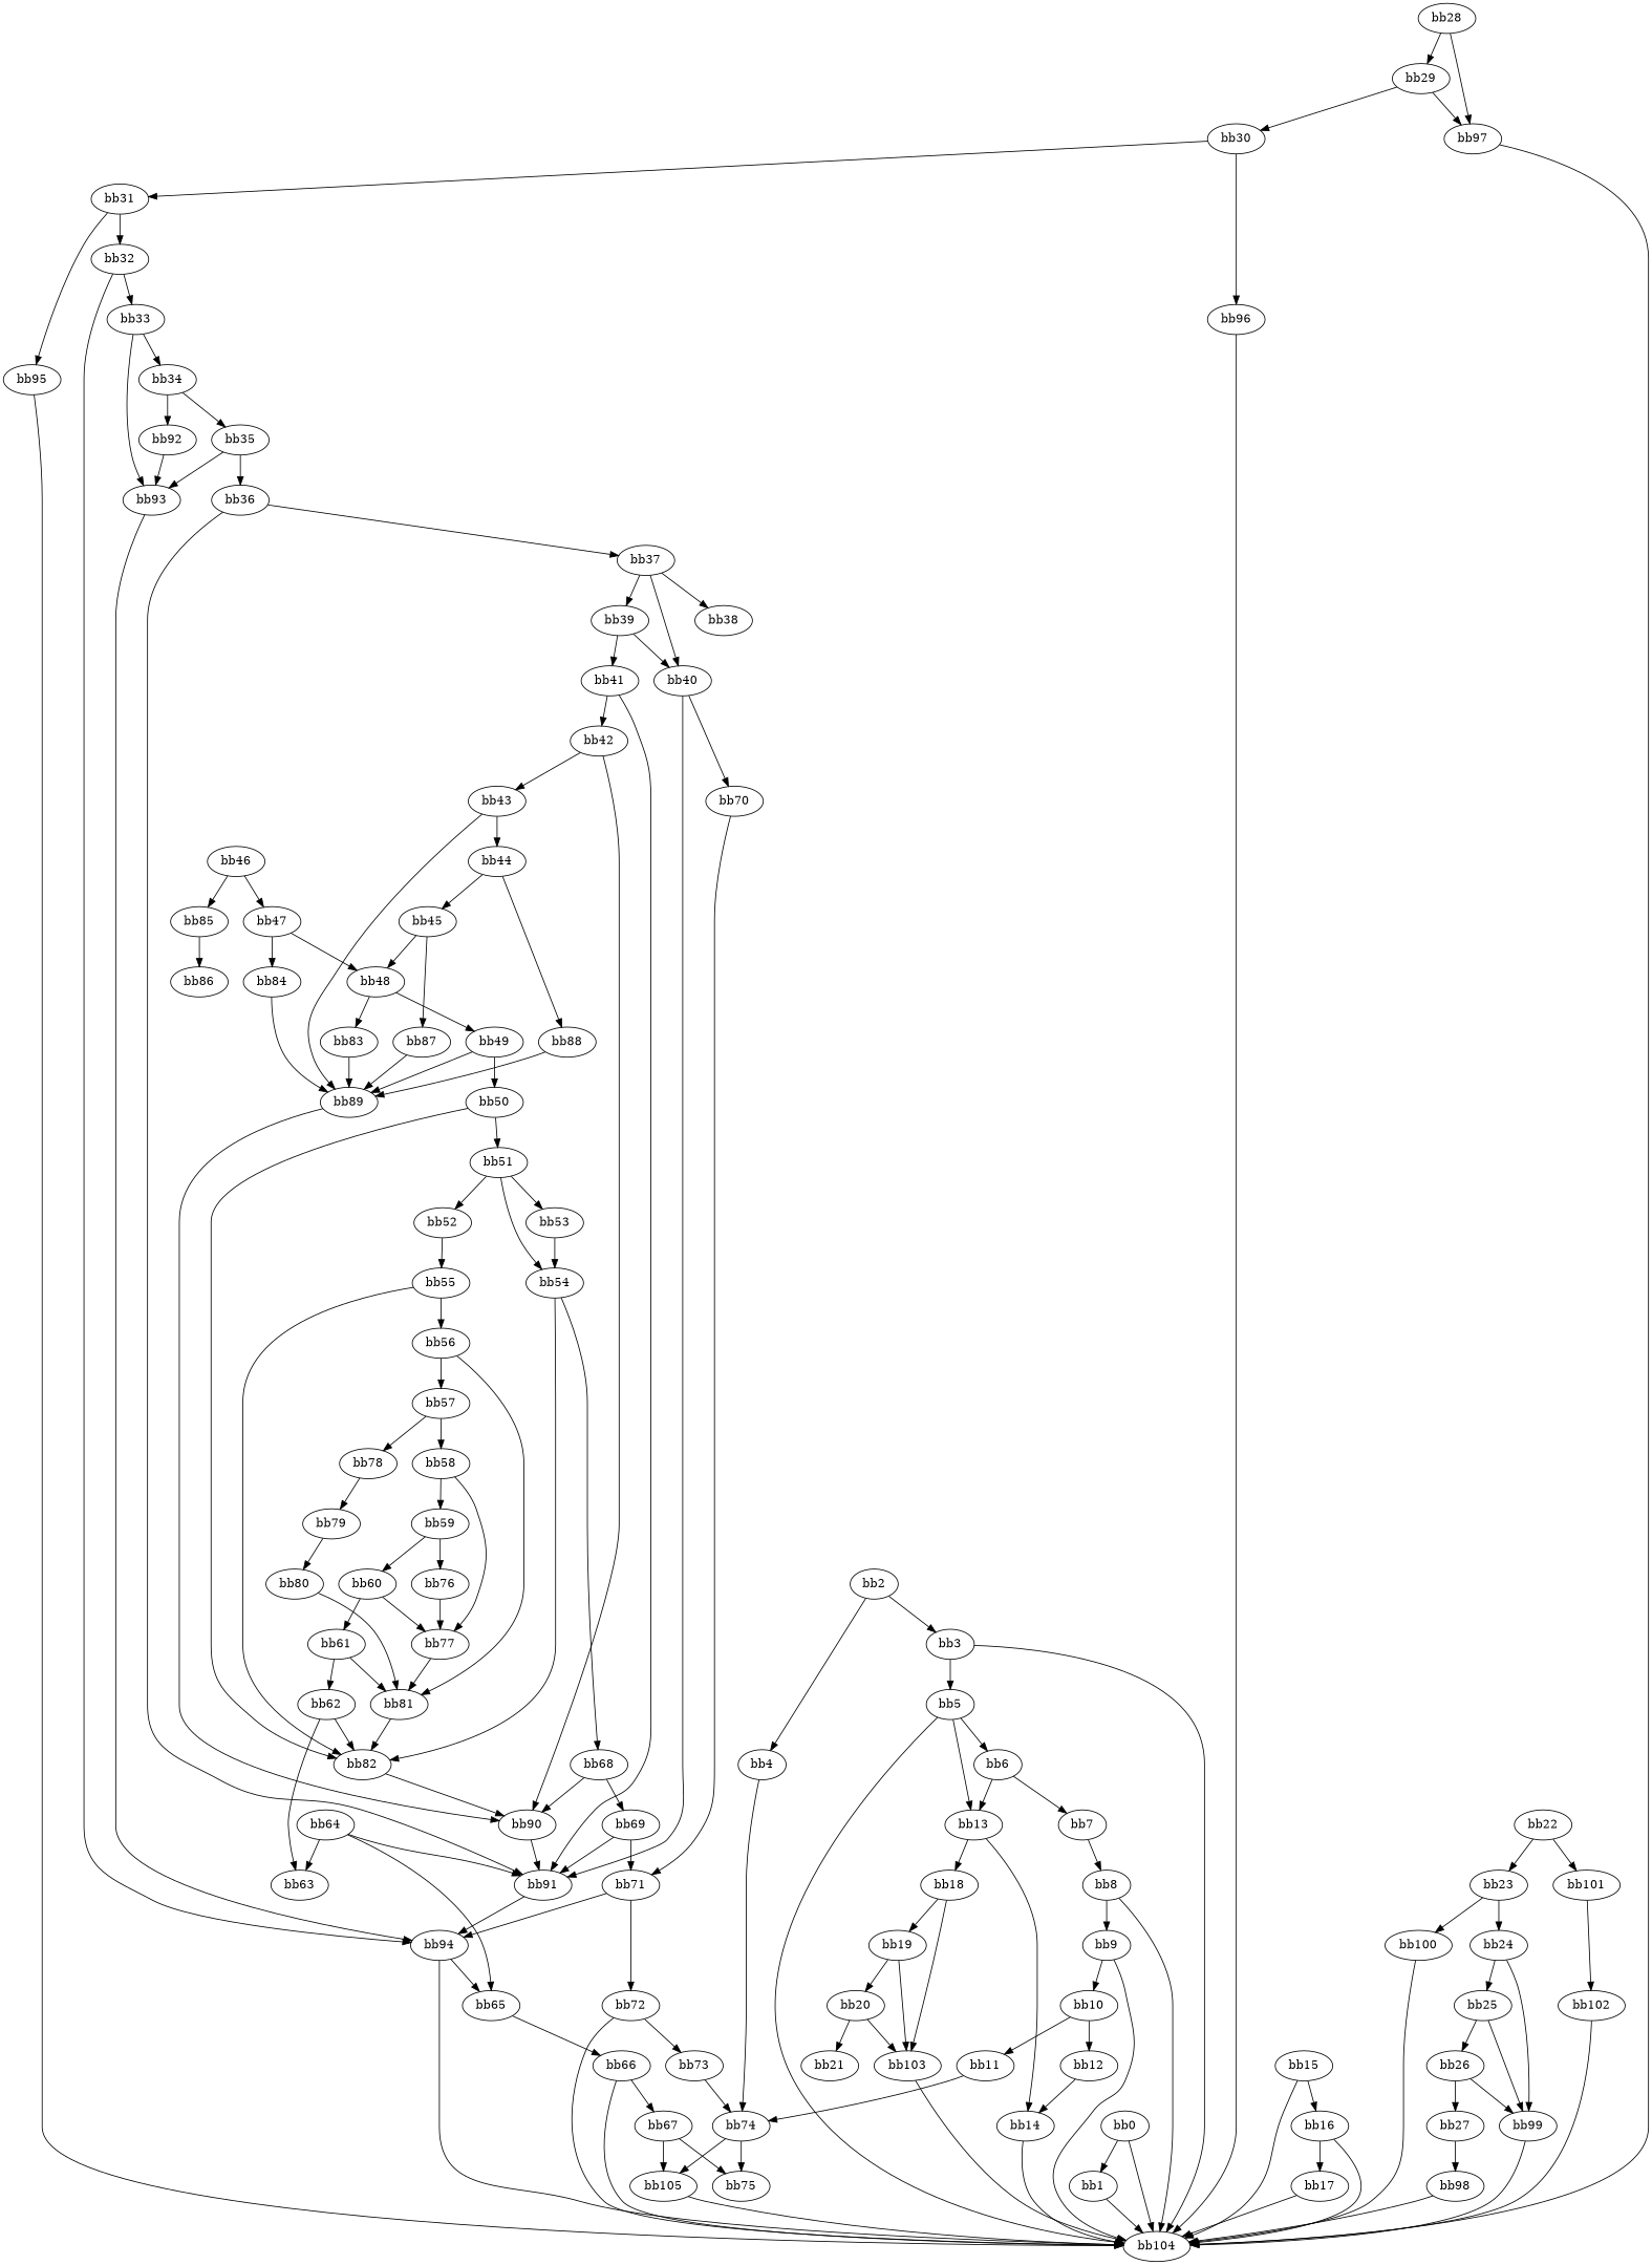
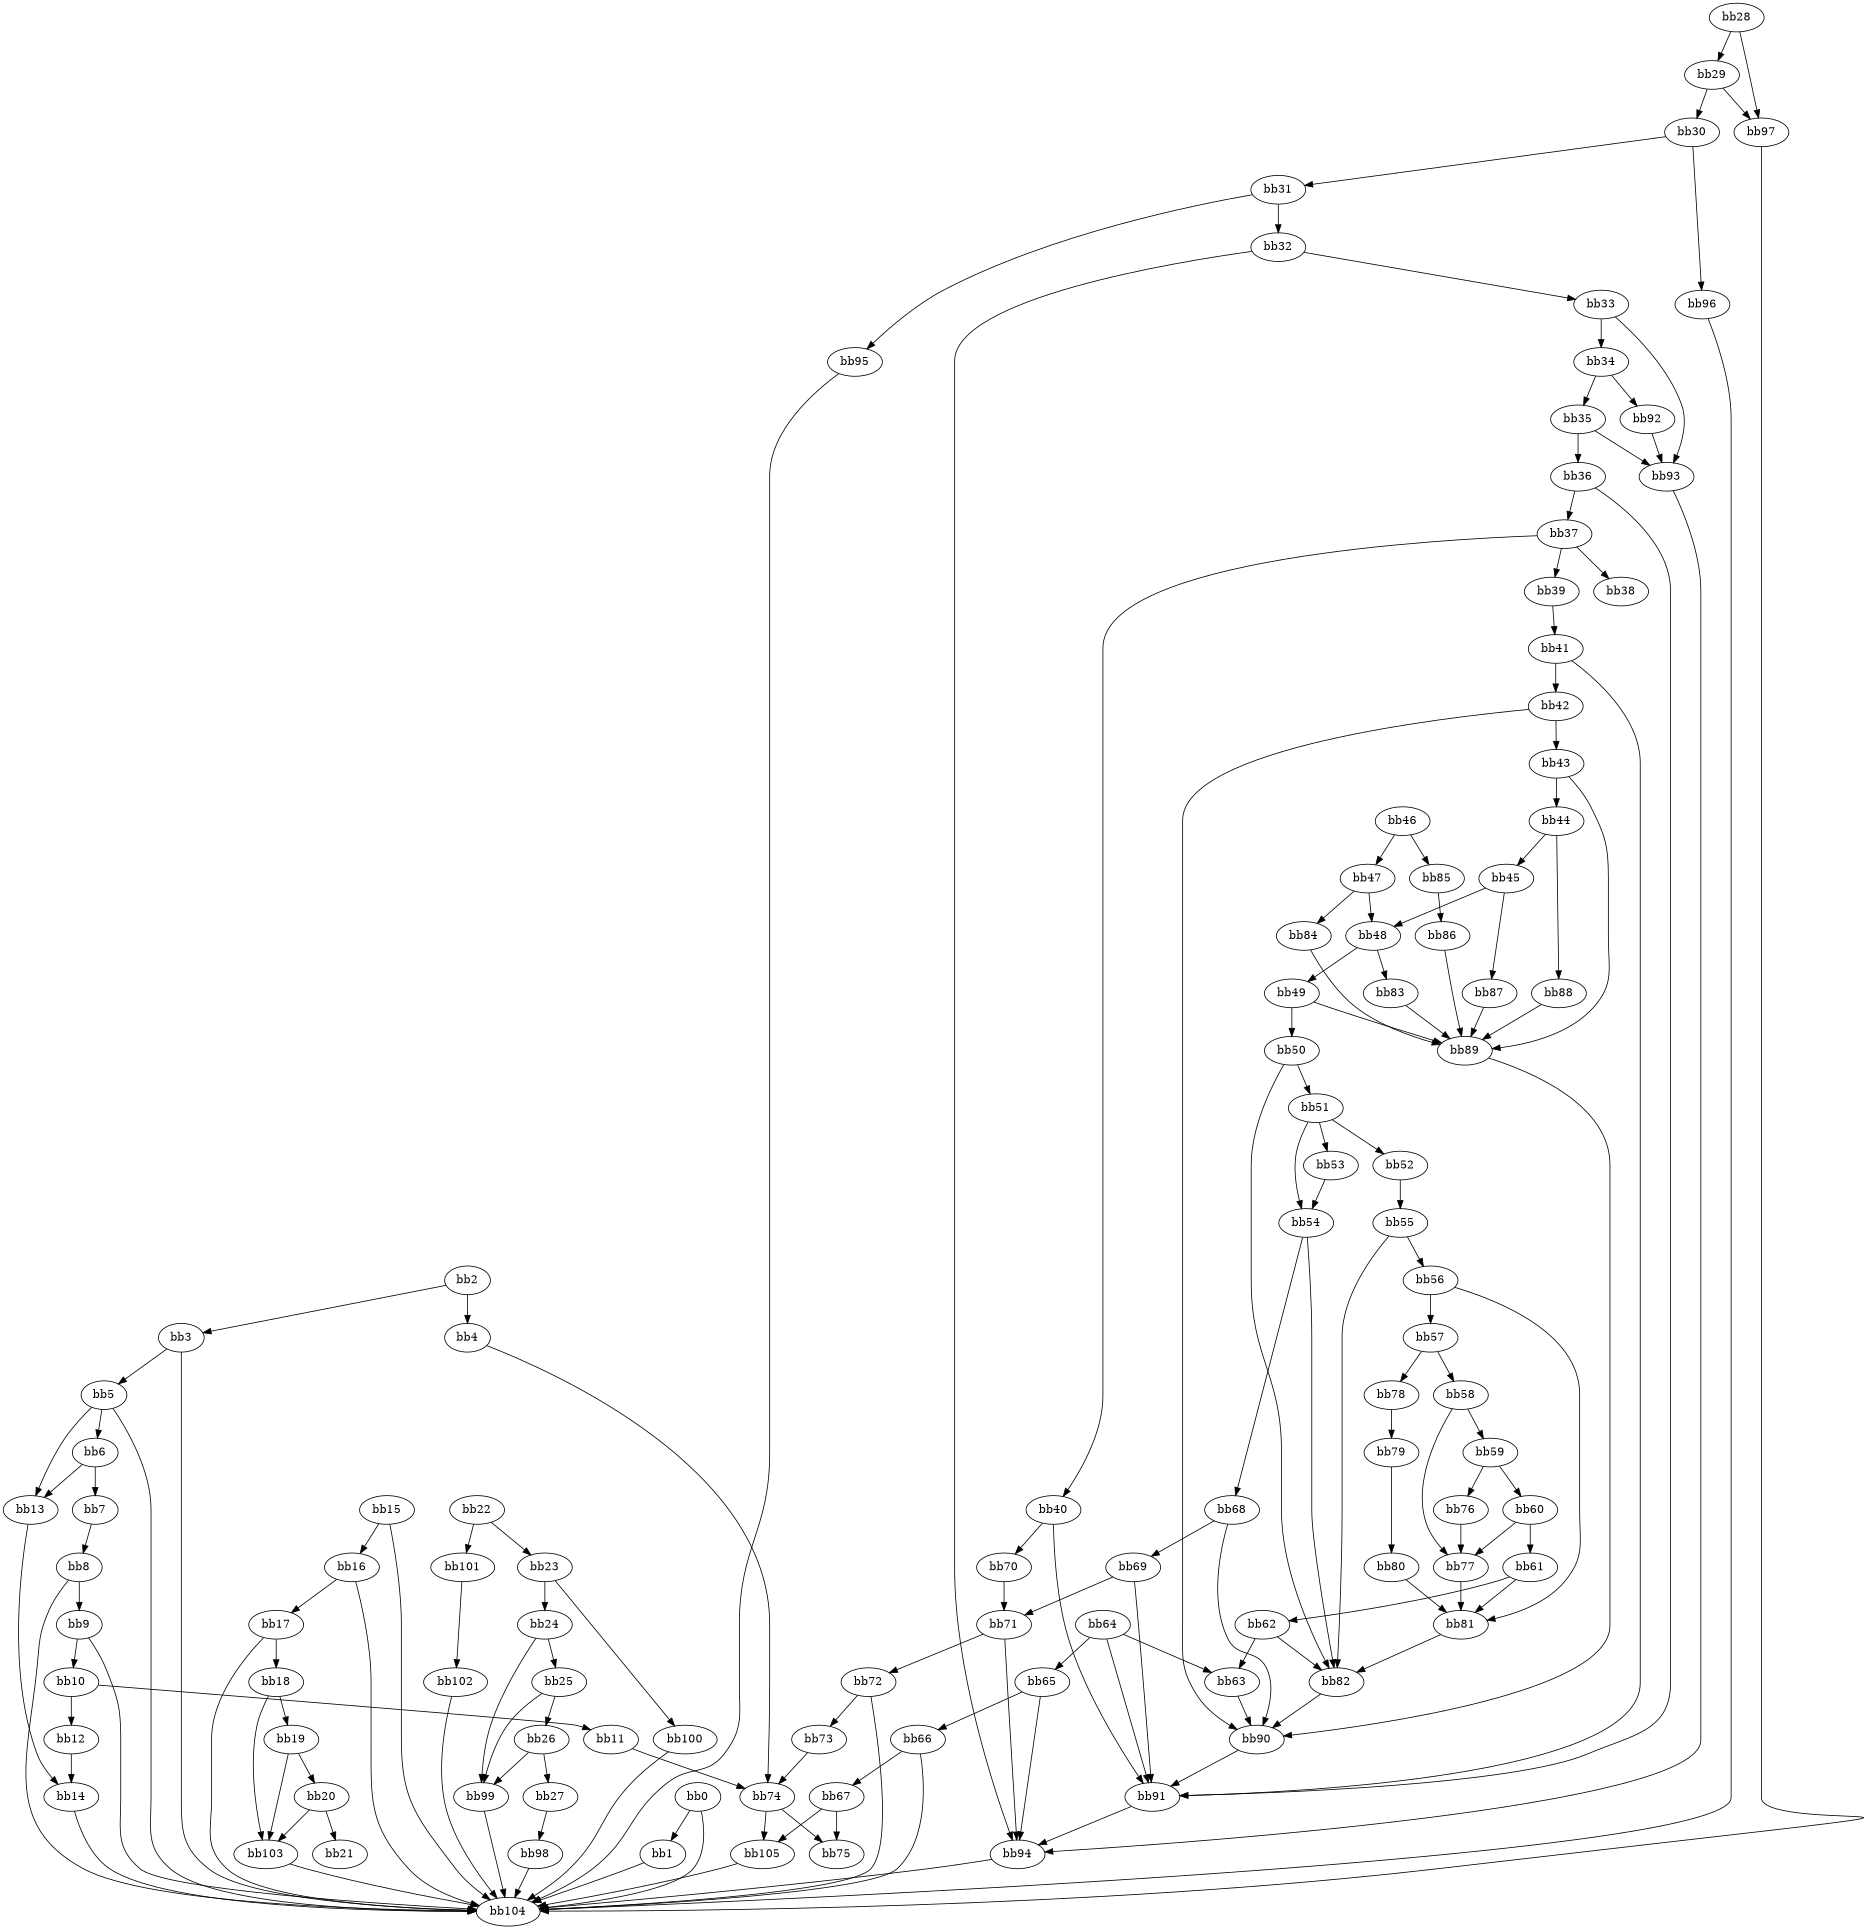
  digraph {
    n1 [label="bb0\l"]
    n2 [label="bb1\l"]
    n3 [label="bb104\l"]
    n4 [label="bb2\l"]
    n5 [label="bb3\l"]
    n6 [label="bb4\l"]
    n7 [label="bb5\l"]
    n8 [label="bb74\l"]
    n9 [label="bb6\l"]
    n10 [label="bb13\l"]
    n11 [label="bb75\l"]
    n12 [label="bb105\l"]
    n13 [label="bb7\l"]
    n14 [label="bb8\l"]
    n15 [label="bb14\l"]
    n16 [label="bb9\l"]
    n17 [label="bb10\l"]
    n18 [label="bb11\l"]
    n19 [label="bb12\l"]
    n20 [label="bb15\l"]
    n21 [label="bb16\l"]
    n22 [label="bb17\l"]
    n23 [label="bb18\l"]
    n24 [label="bb19\l"]
    n25 [label="bb103\l"]
    n26 [label="bb20\l"]
    n27 [label="bb21\l"]
    n28 [label="bb22\l"]
    n29 [label="bb23\l"]
    n30 [label="bb101\l"]
    n31 [label="bb102\l"]
    n32 [label="bb24\l"]
    n33 [label="bb100\l"]
    n34 [label="bb25\l"]
    n35 [label="bb99\l"]
    n36 [label="bb26\l"]
    n37 [label="bb27\l"]
    n38 [label="bb98\l"]
    n39 [label="bb28\l"]
    n40 [label="bb29\l"]
    n41 [label="bb97\l"]
    n42 [label="bb30\l"]
    n43 [label="bb31\l"]
    n44 [label="bb96\l"]
    n45 [label="bb32\l"]
    n46 [label="bb95\l"]
    n47 [label="bb33\l"]
    n48 [label="bb94\l"]
    n49 [label="bb34\l"]
    n50 [label="bb93\l"]
    n51 [label="bb35\l"]
    n52 [label="bb92\l"]
    n53 [label="bb36\l"]
    n54 [label="bb37\l"]
    n55 [label="bb91\l"]
    n56 [label="bb38\l"]
    n57 [label="bb39\l"]
    n58 [label="bb40\l"]
    n59 [label="bb41\l"]
    n60 [label="bb70\l"]
    n61 [label="bb42\l"]
    n62 [label="bb71\l"]
    n63 [label="bb43\l"]
    n64 [label="bb90\l"]
    n65 [label="bb44\l"]
    n66 [label="bb89\l"]
    n67 [label="bb45\l"]
    n68 [label="bb88\l"]
    n69 [label="bb87\l"]
    n70 [label="bb48\l"]
    n71 [label="bb46\l"]
    n72 [label="bb47\l"]
    n73 [label="bb85\l"]
    n74 [label="bb84\l"]
    n75 [label="bb86\l"]
    n76 [label="bb49\l"]
    n77 [label="bb83\l"]
    n78 [label="bb50\l"]
    n79 [label="bb51\l"]
    n80 [label="bb82\l"]
    n81 [label="bb52\l"]
    n82 [label="bb53\l"]
    n83 [label="bb54\l"]
    n84 [label="bb55\l"]
    n85 [label="bb68\l"]
    n86 [label="bb56\l"]
    n87 [label="bb69\l"]
    n88 [label="bb57\l"]
    n89 [label="bb81\l"]
    n90 [label="bb58\l"]
    n91 [label="bb78\l"]
    n92 [label="bb59\l"]
    n93 [label="bb77\l"]
    n94 [label="bb79\l"]
    n95 [label="bb60\l"]
    n96 [label="bb76\l"]
    n97 [label="bb61\l"]
    n98 [label="bb62\l"]
    n99 [label="bb63\l"]
    n100 [label="bb64\l"]
    n101 [label="bb65\l"]
    n102 [label="bb66\l"]
    n103 [label="bb67\l"]
    n104 [label="bb72\l"]
    n105 [label="bb73\l"]
    n106 [label="bb80\l"]
    n1 -> n2
    n1 -> n3
    n2 -> n3
    n4 -> n5
    n4 -> n6
    n5 -> n3
    n5 -> n7
    n6 -> n8
    n7 -> n3
    n7 -> n9
    n7 -> n10
    n8 -> n11
    n8 -> n12
    n9 -> n10
    n9 -> n13
    n10 -> n15
    n12 -> n3
    n13 -> n14
    n14 -> n3
    n14 -> n16
    n15 -> n3
    n16 -> n3
    n16 -> n17
    n17 -> n18
    n17 -> n19
    n18 -> n8
    n19 -> n15
    n20 -> n3
    n20 -> n21
    n21 -> n3
    n21 -> n22
    n22 -> n3
-   n10 -> n23
+   n22 -> n23
    n23 -> n24
    n23 -> n25
    n24 -> n25
    n24 -> n26
    n25 -> n3
    n26 -> n25
    n26 -> n27
    n28 -> n29
    n28 -> n30
    n29 -> n32
    n29 -> n33
    n30 -> n31
    n31 -> n3
    n32 -> n34
    n32 -> n35
    n33 -> n3
    n34 -> n35
    n34 -> n36
    n35 -> n3
    n36 -> n35
    n36 -> n37
    n37 -> n38
    n38 -> n3
    n39 -> n40
    n39 -> n41
    n40 -> n41
    n40 -> n42
    n41 -> n3
    n42 -> n43
    n42 -> n44
    n43 -> n45
    n43 -> n46
    n44 -> n3
    n45 -> n47
    n45 -> n48
    n46 -> n3
    n47 -> n49
    n47 -> n50
    n48 -> n3
    n49 -> n51
    n49 -> n52
    n50 -> n48
    n51 -> n50
    n51 -> n53
    n52 -> n50
    n53 -> n54
    n53 -> n55
    n54 -> n56
    n54 -> n57
    n54 -> n58
    n55 -> n48
-   n57 -> n58
    n57 -> n59
    n58 -> n55
    n58 -> n60
    n59 -> n55
    n59 -> n61
    n60 -> n62
    n61 -> n63
    n61 -> n64
    n62 -> n48
    n62 -> n104
    n63 -> n65
    n63 -> n66
    n64 -> n55
    n65 -> n67
    n65 -> n68
    n66 -> n64
    n67 -> n69
    n67 -> n70
    n68 -> n66
    n69 -> n66
    n70 -> n76
    n70 -> n77
    n71 -> n72
    n71 -> n73
    n72 -> n70
    n72 -> n74
    n73 -> n75
    n74 -> n66
+   n75 -> n66
    n76 -> n66
    n76 -> n78
    n77 -> n66
    n78 -> n79
    n78 -> n80
    n79 -> n81
    n79 -> n82
    n79 -> n83
    n80 -> n64
    n81 -> n84
    n82 -> n83
    n83 -> n80
    n83 -> n85
    n84 -> n80
    n84 -> n86
    n85 -> n64
    n85 -> n87
    n86 -> n88
    n86 -> n89
    n87 -> n55
    n87 -> n62
    n88 -> n90
    n88 -> n91
    n89 -> n80
    n90 -> n92
    n90 -> n93
    n91 -> n94
    n92 -> n95
    n92 -> n96
    n93 -> n89
    n94 -> n106
    n95 -> n93
    n95 -> n97
    n96 -> n93
    n97 -> n89
    n97 -> n98
    n98 -> n80
    n98 -> n99
+   n99 -> n64
    n100 -> n55
    n100 -> n99
    n100 -> n101
-   n48 -> n101
+   n101 -> n48
    n101 -> n102
    n102 -> n3
    n102 -> n103
    n103 -> n11
    n103 -> n12
    n104 -> n3
    n104 -> n105
    n105 -> n8
    n106 -> n89
  }
